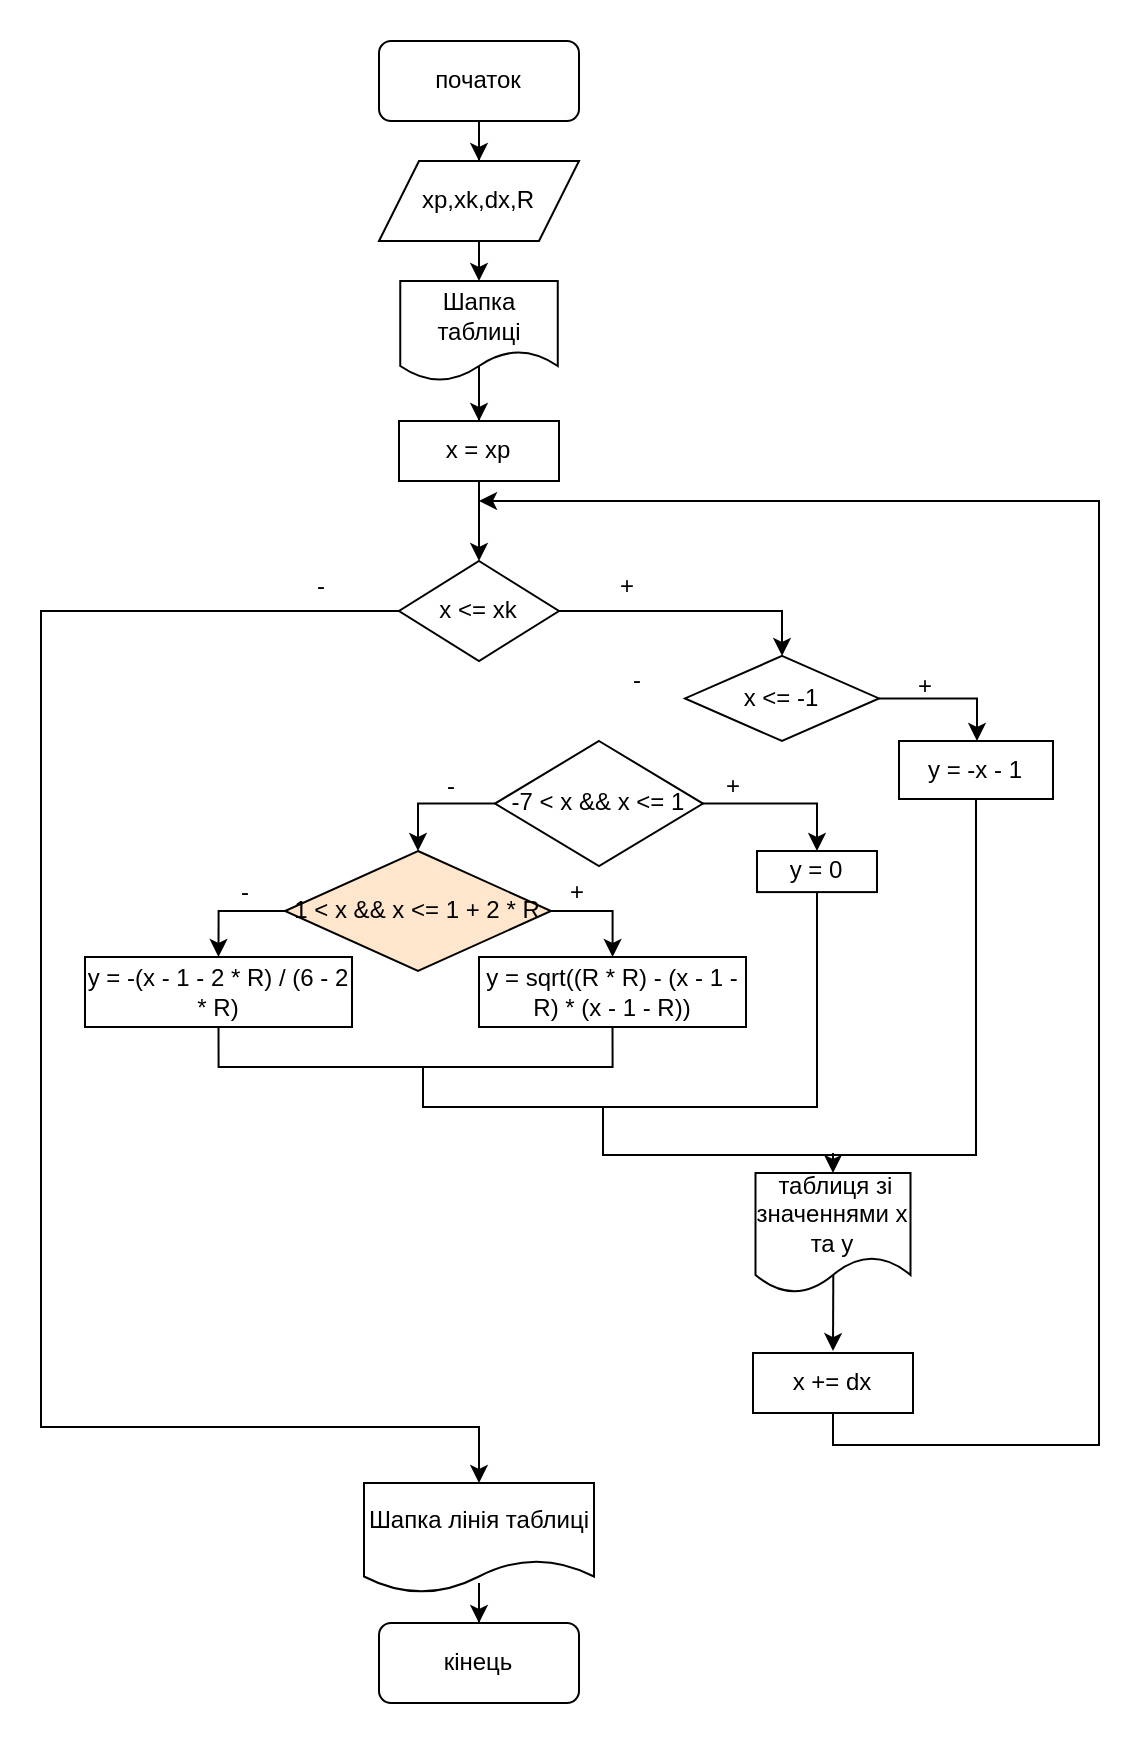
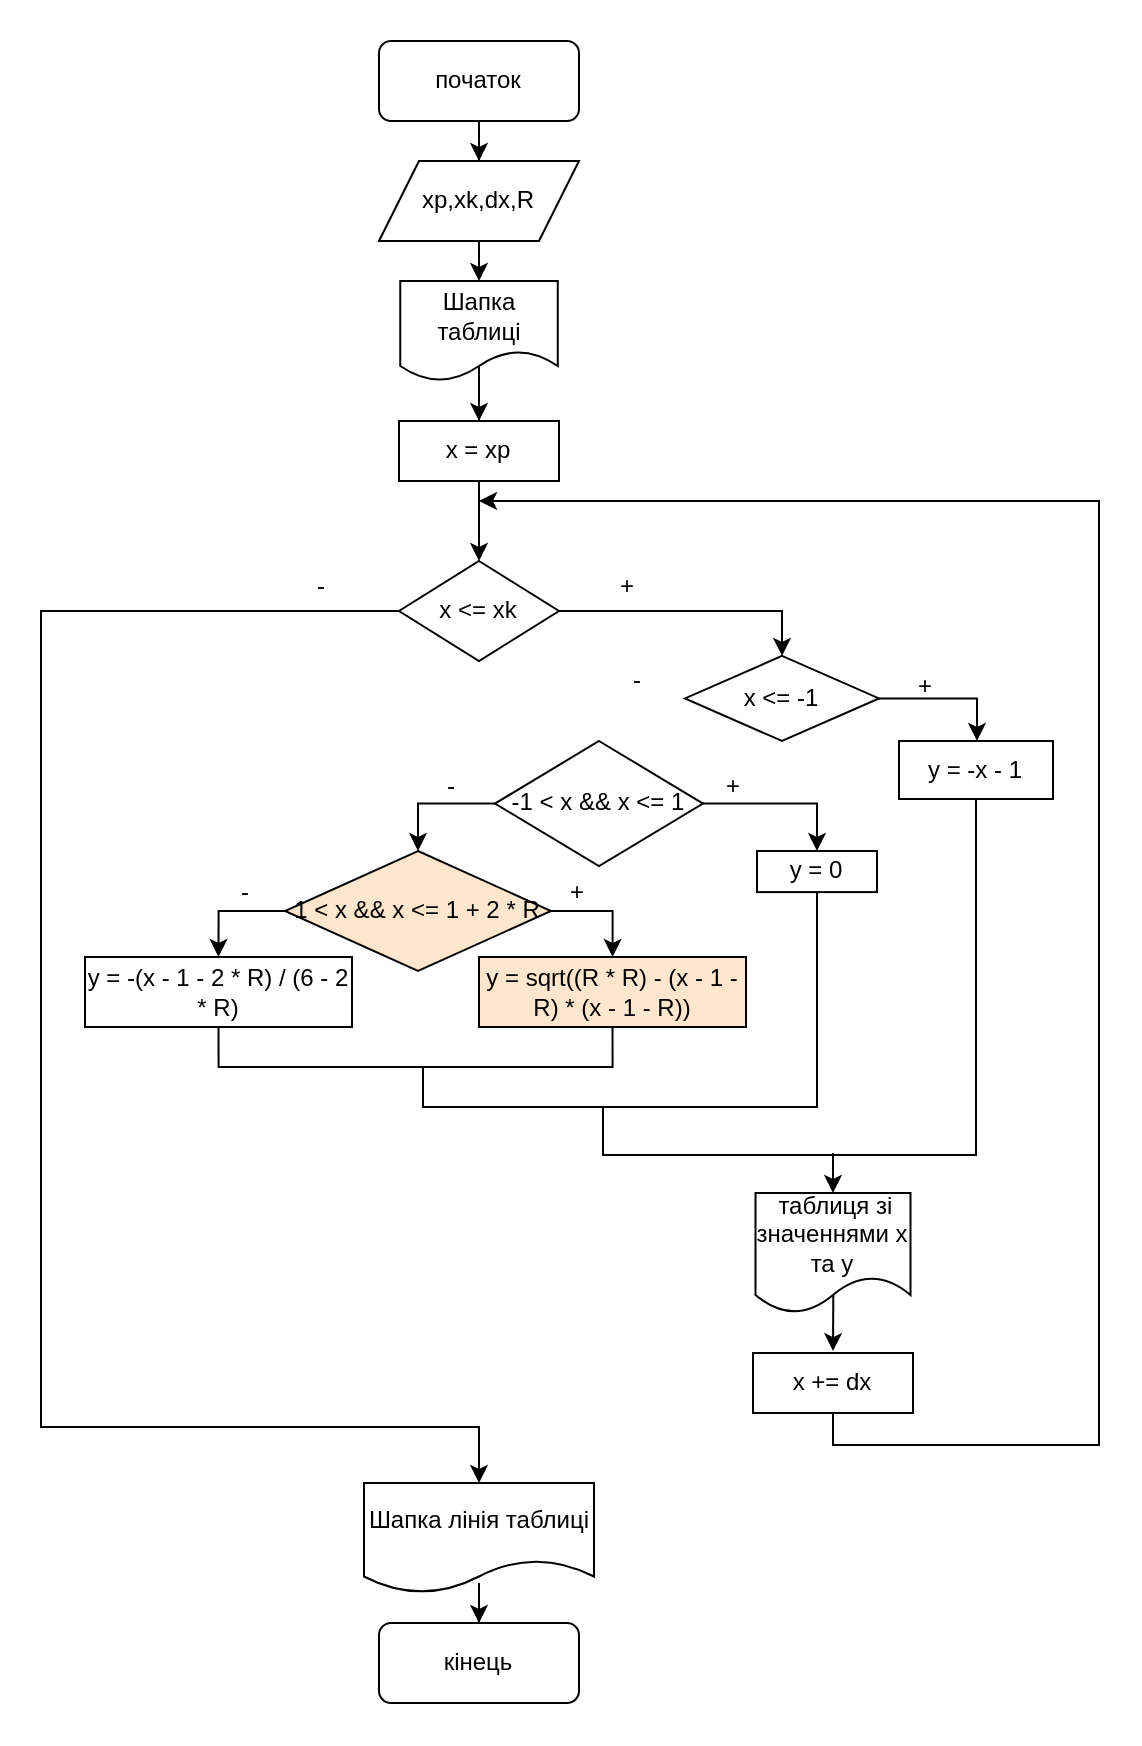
  <mxCell id="0" />
  <mxCell id="1" parent="0" />
  <mxCell id="2" value="" style="edgeStyle=orthogonalEdgeStyle;rounded=0;orthogonalLoop=1;jettySize=auto;html=1;" parent="1" source="3" target="4" edge="1"><mxGeometry relative="1" as="geometry" /></mxCell>
  <mxCell id="3" value="початок" style="rounded=1;whiteSpace=wrap;html=1;" parent="1" vertex="1"><mxGeometry x="189" y="20" width="100" height="40" as="geometry" /></mxCell>
  <mxCell id="4" value="xp,xk,dx,R" style="shape=parallelogram;perimeter=parallelogramPerimeter;whiteSpace=wrap;html=1;fixedSize=1;" parent="1" vertex="1"><mxGeometry x="189" y="80" width="100" height="40" as="geometry" /></mxCell>
  <mxCell id="5" value="" style="edgeStyle=orthogonalEdgeStyle;rounded=0;orthogonalLoop=1;jettySize=auto;html=1;exitX=0.5;exitY=0.851;exitDx=0;exitDy=0;exitPerimeter=0;" parent="1" source="34" target="7" edge="1"><mxGeometry relative="1" as="geometry"><mxPoint x="239" y="200" as="sourcePoint" /></mxGeometry></mxCell>
  <mxCell id="6" value="" style="edgeStyle=orthogonalEdgeStyle;rounded=0;orthogonalLoop=1;jettySize=auto;html=1;" parent="1" source="7" target="10" edge="1"><mxGeometry relative="1" as="geometry" /></mxCell>
  <mxCell id="7" value="x = xp" style="rounded=0;whiteSpace=wrap;html=1;" parent="1" vertex="1"><mxGeometry x="199" y="210" width="80" height="30" as="geometry" /></mxCell>
  <mxCell id="8" value="" style="edgeStyle=orthogonalEdgeStyle;rounded=0;orthogonalLoop=1;jettySize=auto;html=1;exitX=1;exitY=0.5;exitDx=0;exitDy=0;entryX=0.5;entryY=0;entryDx=0;entryDy=0;" parent="1" source="10" target="11" edge="1"><mxGeometry relative="1" as="geometry"><mxPoint x="362" y="330" as="targetPoint" /></mxGeometry></mxCell>
  <mxCell id="9" value="" style="edgeStyle=orthogonalEdgeStyle;rounded=0;orthogonalLoop=1;jettySize=auto;html=1;strokeColor=#000000;entryX=0.5;entryY=0;entryDx=0;entryDy=0;" parent="1" source="10" target="32" edge="1"><mxGeometry relative="1" as="geometry"><Array as="points"><mxPoint x="20" y="305" /><mxPoint x="20" y="713" /><mxPoint x="239" y="713" /></Array></mxGeometry></mxCell>
  <mxCell id="10" value="x &amp;lt;= xk" style="rhombus;whiteSpace=wrap;html=1;" parent="1" vertex="1"><mxGeometry x="199" y="280" width="80" height="50" as="geometry" /></mxCell>
  <mxCell id="11" value="x &amp;lt;= -1" style="rhombus;whiteSpace=wrap;html=1;" parent="1" vertex="1"><mxGeometry x="342" y="327.45" width="97" height="42.55" as="geometry" /></mxCell>
  <mxCell id="12" value="" style="edgeStyle=orthogonalEdgeStyle;rounded=0;orthogonalLoop=1;jettySize=auto;html=1;endArrow=none;endFill=0;exitX=0.5;exitY=1;exitDx=0;exitDy=0;" edge="1" parent="1" source="13"><mxGeometry relative="1" as="geometry"><mxPoint x="301" y="553" as="targetPoint" /><Array as="points"><mxPoint x="488" y="577" /><mxPoint x="301" y="577" /></Array></mxGeometry></mxCell>
  <mxCell id="13" value="y = -x - 1" style="whiteSpace=wrap;html=1;" parent="1" vertex="1"><mxGeometry x="449" y="370" width="77" height="29" as="geometry" /></mxCell>
  <mxCell id="14" value="" style="edgeStyle=orthogonalEdgeStyle;rounded=0;orthogonalLoop=1;jettySize=auto;html=1;exitX=1;exitY=0.5;exitDx=0;exitDy=0;" parent="1" source="11" target="13" edge="1"><mxGeometry relative="1" as="geometry"><mxPoint x="393.25" y="507.45" as="sourcePoint" /><mxPoint x="472.059" y="567.45" as="targetPoint" /><Array as="points"><mxPoint x="488" y="349" /></Array></mxGeometry></mxCell>
  <mxCell id="15" value="" style="edgeStyle=orthogonalEdgeStyle;rounded=0;orthogonalLoop=1;jettySize=auto;html=1;" edge="1" parent="1" source="17" target="19"><mxGeometry relative="1" as="geometry"><Array as="points"><mxPoint x="408" y="401" /></Array></mxGeometry></mxCell>
  <mxCell id="16" value="" style="edgeStyle=orthogonalEdgeStyle;rounded=0;orthogonalLoop=1;jettySize=auto;html=1;entryX=0.5;entryY=0;entryDx=0;entryDy=0;exitX=0;exitY=0.5;exitDx=0;exitDy=0;" edge="1" parent="1" source="17" target="38"><mxGeometry relative="1" as="geometry"><mxPoint x="167" y="401.275" as="targetPoint" /></mxGeometry></mxCell>
- <mxCell id="17" value="-7 &amp;lt; x &amp;amp;&amp;amp; x &amp;lt;= 1" style="rhombus;whiteSpace=wrap;html=1;" parent="1" vertex="1"><mxGeometry x="247" y="370" width="104" height="62.55" as="geometry" /></mxCell>
+ <mxCell id="17" value="-1 &amp;lt; x &amp;amp;&amp;amp; x &amp;lt;= 1" style="rhombus;whiteSpace=wrap;html=1;" parent="1" vertex="1"><mxGeometry x="247" y="370" width="104" height="62.55" as="geometry" /></mxCell>
  <mxCell id="18" value="" style="edgeStyle=orthogonalEdgeStyle;rounded=0;orthogonalLoop=1;jettySize=auto;html=1;exitX=0.5;exitY=1;exitDx=0;exitDy=0;endArrow=none;endFill=0;" edge="1" parent="1" source="19"><mxGeometry relative="1" as="geometry"><mxPoint x="211" y="533" as="targetPoint" /><Array as="points"><mxPoint x="408" y="553" /><mxPoint x="211" y="553" /></Array></mxGeometry></mxCell>
  <mxCell id="19" value="y = 0" style="whiteSpace=wrap;html=1;" parent="1" vertex="1"><mxGeometry x="378" y="425" width="60" height="20.55" as="geometry" /></mxCell>
  <mxCell id="20" value="" style="edgeStyle=orthogonalEdgeStyle;rounded=0;orthogonalLoop=1;jettySize=auto;html=1;strokeColor=#000000;entryX=0.5;entryY=0;entryDx=0;entryDy=0;" parent="1" target="27" edge="1"><mxGeometry relative="1" as="geometry"><mxPoint x="416" y="576" as="sourcePoint" /></mxGeometry></mxCell>
  <mxCell id="21" value="+" style="text;html=1;align=center;verticalAlign=middle;resizable=0;points=[];autosize=1;strokeColor=none;fillColor=none;" parent="1" vertex="1"><mxGeometry x="353" y="380" width="25" height="26" as="geometry" /></mxCell>
  <mxCell id="22" value="-" style="text;html=1;align=center;verticalAlign=middle;resizable=0;points=[];autosize=1;strokeColor=none;fillColor=none;" parent="1" vertex="1"><mxGeometry x="214" y="380" width="22" height="26" as="geometry" /></mxCell>
  <mxCell id="23" value="+" style="text;html=1;align=center;verticalAlign=middle;resizable=0;points=[];autosize=1;strokeColor=none;fillColor=none;" parent="1" vertex="1"><mxGeometry x="449" y="330" width="25" height="26" as="geometry" /></mxCell>
  <mxCell id="24" value="-" style="text;html=1;align=center;verticalAlign=middle;resizable=0;points=[];autosize=1;strokeColor=none;fillColor=none;" parent="1" vertex="1"><mxGeometry x="307" y="327.45" width="22" height="26" as="geometry" /></mxCell>
  <mxCell id="25" value="+" style="text;html=1;align=center;verticalAlign=middle;resizable=0;points=[];autosize=1;strokeColor=none;fillColor=none;" parent="1" vertex="1"><mxGeometry x="300.5" y="280" width="25" height="26" as="geometry" /></mxCell>
  <mxCell id="26" value="" style="edgeStyle=orthogonalEdgeStyle;rounded=0;orthogonalLoop=1;jettySize=auto;html=1;endArrow=classic;endFill=1;exitX=0.502;exitY=0.848;exitDx=0;exitDy=0;exitPerimeter=0;entryX=0.5;entryY=-0.032;entryDx=0;entryDy=0;entryPerimeter=0;" parent="1" source="27" target="30" edge="1"><mxGeometry relative="1" as="geometry" /></mxCell>
- <mxCell id="27" value="&amp;nbsp;таблиця зі значеннями x та y" style="shape=document;whiteSpace=wrap;html=1;boundedLbl=1;" parent="1" vertex="1"><mxGeometry x="377.25" y="586" width="77.5" height="60" as="geometry" /></mxCell>
+ <mxCell id="27" value="&amp;nbsp;таблиця зі значеннями x та y" style="shape=document;whiteSpace=wrap;html=1;boundedLbl=1;" parent="1" vertex="1"><mxGeometry x="377.25" y="596" width="77.5" height="60" as="geometry" /></mxCell>
  <mxCell id="28" value="-" style="text;html=1;align=center;verticalAlign=middle;resizable=0;points=[];autosize=1;strokeColor=none;fillColor=none;" parent="1" vertex="1"><mxGeometry x="149" y="280" width="22" height="26" as="geometry" /></mxCell>
  <mxCell id="29" value="" style="edgeStyle=orthogonalEdgeStyle;rounded=0;orthogonalLoop=1;jettySize=auto;html=1;strokeColor=#000000;exitX=0.5;exitY=1;exitDx=0;exitDy=0;" parent="1" source="30" edge="1"><mxGeometry relative="1" as="geometry"><mxPoint x="239" y="250" as="targetPoint" /><Array as="points"><mxPoint x="416" y="722" /><mxPoint x="549" y="722" /><mxPoint x="549" y="250" /></Array></mxGeometry></mxCell>
  <mxCell id="30" value="x += dx" style="rounded=0;whiteSpace=wrap;html=1;" parent="1" vertex="1"><mxGeometry x="376" y="676" width="80" height="30" as="geometry" /></mxCell>
  <mxCell id="31" value="" style="edgeStyle=orthogonalEdgeStyle;rounded=0;orthogonalLoop=1;jettySize=auto;html=1;endArrow=classic;endFill=1;" parent="1" source="32" target="33" edge="1"><mxGeometry relative="1" as="geometry" /></mxCell>
  <mxCell id="32" value="Шапка лінія таблиці" style="shape=document;whiteSpace=wrap;html=1;boundedLbl=1;rounded=0;" parent="1" vertex="1"><mxGeometry x="181.5" y="741" width="115" height="55" as="geometry" /></mxCell>
  <mxCell id="33" value="кінець" style="rounded=1;whiteSpace=wrap;html=1;" parent="1" vertex="1"><mxGeometry x="189" y="811" width="100" height="40" as="geometry" /></mxCell>
  <mxCell id="34" value="Шапка таблиці" style="shape=document;whiteSpace=wrap;html=1;boundedLbl=1;" parent="1" vertex="1"><mxGeometry x="199.63" y="140" width="78.75" height="50" as="geometry" /></mxCell>
  <mxCell id="35" value="" style="endArrow=classic;html=1;rounded=0;strokeColor=#000000;exitX=0.5;exitY=1;exitDx=0;exitDy=0;entryX=0.5;entryY=0;entryDx=0;entryDy=0;" parent="1" source="4" target="34" edge="1"><mxGeometry width="50" height="50" relative="1" as="geometry"><mxPoint x="349" y="190" as="sourcePoint" /><mxPoint x="399" y="140" as="targetPoint" /></mxGeometry></mxCell>
  <mxCell id="36" value="" style="edgeStyle=orthogonalEdgeStyle;rounded=0;orthogonalLoop=1;jettySize=auto;html=1;exitX=1;exitY=0.5;exitDx=0;exitDy=0;" edge="1" parent="1" source="38" target="40"><mxGeometry relative="1" as="geometry" /></mxCell>
  <mxCell id="37" value="" style="edgeStyle=orthogonalEdgeStyle;rounded=0;orthogonalLoop=1;jettySize=auto;html=1;entryX=0.5;entryY=0;entryDx=0;entryDy=0;exitX=0;exitY=0.5;exitDx=0;exitDy=0;" edge="1" parent="1" source="38" target="41"><mxGeometry relative="1" as="geometry"><mxPoint x="62.01" y="455" as="targetPoint" /></mxGeometry></mxCell>
  <mxCell id="38" value="1 &amp;lt; x &amp;amp;&amp;amp; x &amp;lt;= 1 + 2 * R" style="rhombus;whiteSpace=wrap;html=1;fillColor=#ffe6cc;" vertex="1" parent="1"><mxGeometry x="142.01" y="425" width="132.99" height="60" as="geometry" /></mxCell>
  <mxCell id="39" value="" style="edgeStyle=orthogonalEdgeStyle;rounded=0;orthogonalLoop=1;jettySize=auto;html=1;entryX=0.5;entryY=1;entryDx=0;entryDy=0;exitX=0.5;exitY=1;exitDx=0;exitDy=0;endArrow=none;endFill=0;" edge="1" parent="1" source="40" target="41"><mxGeometry relative="1" as="geometry"><mxPoint x="305.833" y="580.5" as="targetPoint" /></mxGeometry></mxCell>
- <mxCell id="40" value="y = sqrt((R * R) - (x - 1 - R) * (x - 1 - R))" style="whiteSpace=wrap;html=1;" vertex="1" parent="1"><mxGeometry x="239" y="478" width="133.5" height="35" as="geometry" /></mxCell>
+ <mxCell id="40" value="y = sqrt((R * R) - (x - 1 - R) * (x - 1 - R))" style="whiteSpace=wrap;html=1;fillColor=#ffe6cc;" vertex="1" parent="1"><mxGeometry x="239" y="478" width="133.5" height="35" as="geometry" /></mxCell>
  <mxCell id="41" value="y = -(x - 1 - 2 * R) / (6 - 2 * R)" style="whiteSpace=wrap;html=1;" vertex="1" parent="1"><mxGeometry x="42" y="478" width="133.5" height="35" as="geometry" /></mxCell>
  <mxCell id="42" value="+" style="text;html=1;align=center;verticalAlign=middle;resizable=0;points=[];autosize=1;strokeColor=none;fillColor=none;" vertex="1" parent="1"><mxGeometry x="275.5" y="432.55" width="25" height="26" as="geometry" /></mxCell>
  <mxCell id="43" value="-" style="text;html=1;align=center;verticalAlign=middle;resizable=0;points=[];autosize=1;strokeColor=none;fillColor=none;" vertex="1" parent="1"><mxGeometry x="111" y="432.55" width="22" height="26" as="geometry" /></mxCell>
